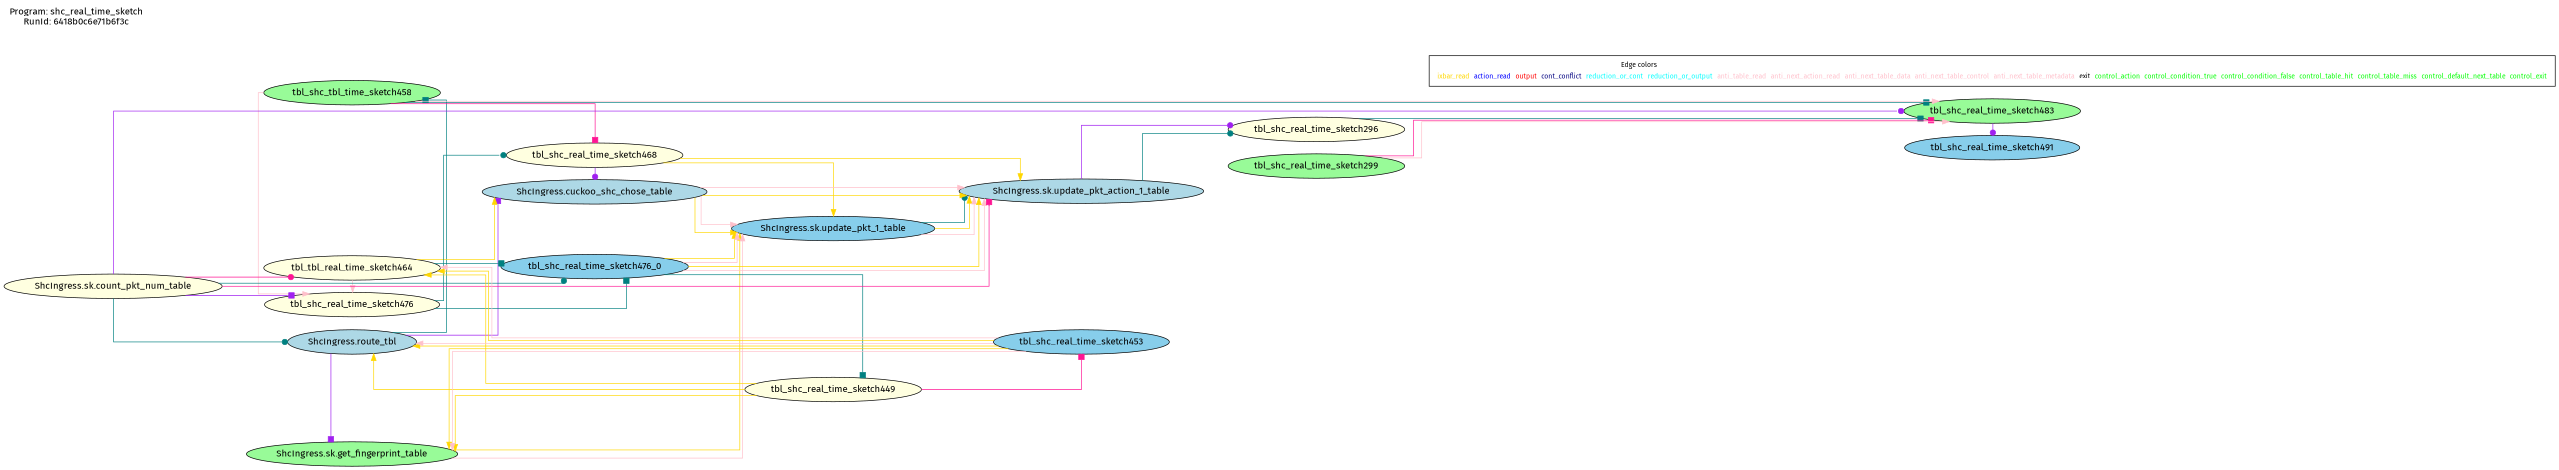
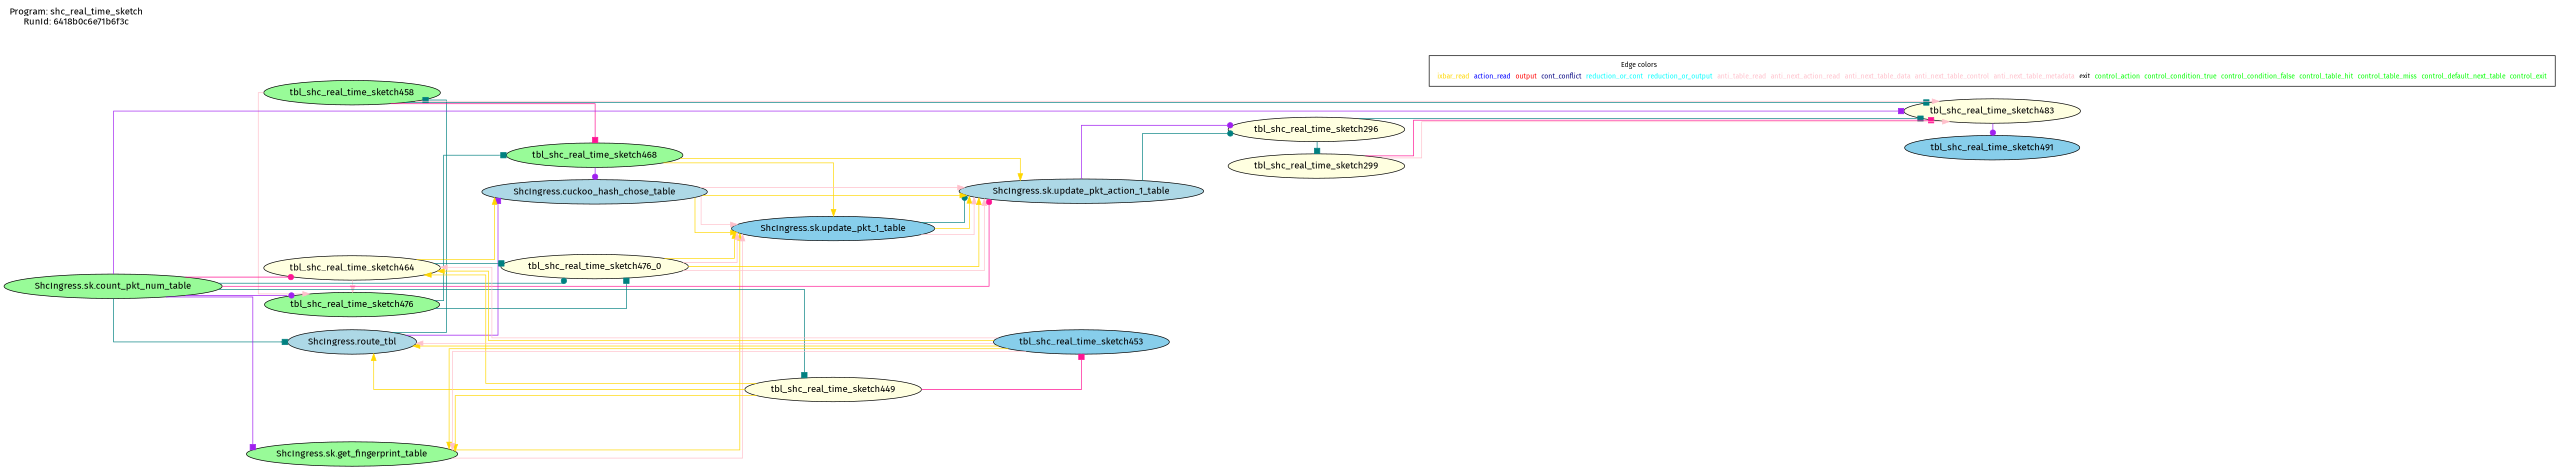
  digraph {
    fontname="Fira Sans"
    label="Program: shc_real_time_sketch\nRunId: 6418b0c6e71b6f3c\n"
    labeljust=l
    labelloc=t
    rankdir=LR
    splines=ortho
    node [fillcolor=lightyellow fontname="Fira Sans" style=filled]
    edge [color=gold fontname="Fira Sans"]
    "ShcIngress.route_tbl" [fillcolor=lightblue]
-   tbl_shc_real_time_sketch464 [label=tbl_tbl_real_time_sketch464]
+   tbl_shc_real_time_sketch464
    "ShcIngress.sk.get_fingerprint_table" [fillcolor=palegreen]
-   tbl_shc_real_time_sketch476
-   tbl_shc_real_time_sketch458 [fillcolor=palegreen label=tbl_shc_tbl_time_sketch458]
+   tbl_shc_real_time_sketch476 [fillcolor=palegreen]
+   tbl_shc_real_time_sketch458 [fillcolor=palegreen]
    "ShcIngress.sk.update_pkt_1_table" [fillcolor=skyblue]
    n7 [fillcolor=lightblue label="ShcIngress.sk.update_pkt_action_1_table"]
-   tbl_shc_real_time_sketch483 [fillcolor=palegreen]
+   tbl_shc_real_time_sketch483
    tbl_shc_real_time_sketch491 [fillcolor=skyblue]
-   tbl_shc_real_time_sketch468
-   "ShcIngress.cuckoo_hash_chose_table" [fillcolor=lightblue label="ShcIngress.cuckoo_shc_chose_table"]
-   tbl_shc_real_time_sketch476_0 [fillcolor=skyblue]
+   tbl_shc_real_time_sketch468 [fillcolor=palegreen]
+   "ShcIngress.cuckoo_hash_chose_table" [fillcolor=lightblue]
+   tbl_shc_real_time_sketch476_0
    tbl_shc_real_time_sketch296
-   tbl_shc_real_time_sketch299 [fillcolor=palegreen]
+   tbl_shc_real_time_sketch299
    n15 [fontsize=10 label=<<table border="0" cellborder="0"><tr><td colspan="8">Edge colors</td></tr><tr><td><font color="gold">ixbar_read</font></td><td><font color="blue">action_read</font></td><td><font color="red">output</font></td><td><font color="navy">cont_conflict</font></td><td><font color="cyan">reduction_or_cont</font></td><td><font color="cyan">reduction_or_output</font></td><td><font color="pink">anti_table_read</font></td><td><font color="pink">anti_next_action_read</font></td><td><font color="pink">anti_next_table_data</font></td><td><font color="pink">anti_next_table_control</font></td><td><font color="pink">anti_next_table_metadata</font></td><td><font color="black">exit</font></td><td><font color="green">control_action</font></td><td><font color="green">control_condition_true</font></td><td><font color="green">control_condition_false</font></td><td><font color="green">control_table_hit</font></td><td><font color="green">control_table_miss</font></td><td><font color="green">control_default_next_table</font></td><td><font color="green">control_exit</font></td></tr></table>> shape=record fillcolor="" style=""]
-   "ShcIngress.sk.count_pkt_num_table"
+   "ShcIngress.sk.count_pkt_num_table" [fillcolor=palegreen]
    tbl_shc_real_time_sketch449
    tbl_shc_real_time_sketch453 [fillcolor=skyblue]
    subgraph sub_1 {
      rank=same
      "ShcIngress.route_tbl"
      tbl_shc_real_time_sketch464
      "ShcIngress.sk.get_fingerprint_table"
      tbl_shc_real_time_sketch476
      tbl_shc_real_time_sketch458
    }
    subgraph sub_2 {
      rank=same
      "ShcIngress.sk.update_pkt_1_table"
    }
    subgraph sub_3 {
      rank=same
      n7
    }
    subgraph sub_4 {
      rank=same
      tbl_shc_real_time_sketch483
      tbl_shc_real_time_sketch491
    }
    subgraph sub_5 {
      rank=same
      tbl_shc_real_time_sketch468
      "ShcIngress.cuckoo_hash_chose_table"
      tbl_shc_real_time_sketch476_0
    }
    subgraph sub_6 {
      rank=same
      tbl_shc_real_time_sketch296
      tbl_shc_real_time_sketch299
    }
    subgraph sub_7 {
      rank=max
      subgraph cluster_8 {
        rank=max
        n15
      }
    }
    "ShcIngress.route_tbl" -> tbl_shc_real_time_sketch458 [arrowhead=box color=teal]
    "ShcIngress.route_tbl" -> "ShcIngress.cuckoo_hash_chose_table" [arrowhead=box color=purple]
    tbl_shc_real_time_sketch464 -> tbl_shc_real_time_sketch476 [color=pink]
    tbl_shc_real_time_sketch464 -> "ShcIngress.cuckoo_hash_chose_table"
    tbl_shc_real_time_sketch464 -> tbl_shc_real_time_sketch476_0 [arrowhead=box color=teal]
    "ShcIngress.sk.get_fingerprint_table" -> "ShcIngress.sk.update_pkt_1_table"
    "ShcIngress.sk.get_fingerprint_table" -> "ShcIngress.sk.update_pkt_1_table" [color=pink]
-   tbl_shc_real_time_sketch476 -> tbl_shc_real_time_sketch468 [arrowhead=dot color=teal]
+   tbl_shc_real_time_sketch476 -> tbl_shc_real_time_sketch468 [arrowhead=box color=teal]
    tbl_shc_real_time_sketch476 -> tbl_shc_real_time_sketch476_0 [arrowhead=box color=teal]
    tbl_shc_real_time_sketch458 -> tbl_shc_real_time_sketch476 [color=pink]
    tbl_shc_real_time_sketch458 -> tbl_shc_real_time_sketch483 [arrowhead=box color=teal]
    tbl_shc_real_time_sketch458 -> tbl_shc_real_time_sketch483 [color=pink]
    tbl_shc_real_time_sketch458 -> tbl_shc_real_time_sketch468 [arrowhead=box color=deeppink]
    "ShcIngress.sk.update_pkt_1_table" -> n7 [arrowhead=dot color=teal]
    "ShcIngress.sk.update_pkt_1_table" -> n7
    "ShcIngress.sk.update_pkt_1_table" -> n7 [color=pink]
    n7 -> tbl_shc_real_time_sketch296 [arrowhead=dot color=purple]
    n7 -> tbl_shc_real_time_sketch296 [arrowhead=dot color=teal]
    tbl_shc_real_time_sketch483 -> tbl_shc_real_time_sketch491 [arrowhead=dot color=purple]
    tbl_shc_real_time_sketch468 -> "ShcIngress.sk.update_pkt_1_table"
    tbl_shc_real_time_sketch468 -> n7
    tbl_shc_real_time_sketch468 -> "ShcIngress.cuckoo_hash_chose_table" [arrowhead=dot color=purple]
    "ShcIngress.cuckoo_hash_chose_table" -> "ShcIngress.sk.update_pkt_1_table"
    "ShcIngress.cuckoo_hash_chose_table" -> "ShcIngress.sk.update_pkt_1_table" [color=pink]
    "ShcIngress.cuckoo_hash_chose_table" -> n7
    "ShcIngress.cuckoo_hash_chose_table" -> n7 [color=pink]
    tbl_shc_real_time_sketch476_0 -> "ShcIngress.sk.update_pkt_1_table"
    tbl_shc_real_time_sketch476_0 -> "ShcIngress.sk.update_pkt_1_table" [color=pink]
    tbl_shc_real_time_sketch476_0 -> n7
    tbl_shc_real_time_sketch476_0 -> n7 [color=pink]
    tbl_shc_real_time_sketch296 -> tbl_shc_real_time_sketch483 [arrowhead=box color=teal]
+   tbl_shc_real_time_sketch296 -> tbl_shc_real_time_sketch299 [arrowhead=box color=teal]
    tbl_shc_real_time_sketch299 -> tbl_shc_real_time_sketch483 [arrowhead=box color=deeppink]
    tbl_shc_real_time_sketch299 -> tbl_shc_real_time_sketch483 [color=pink]
-   "ShcIngress.sk.count_pkt_num_table" -> "ShcIngress.route_tbl" [arrowhead=dot color=teal]
+   "ShcIngress.sk.count_pkt_num_table" -> "ShcIngress.route_tbl" [arrowhead=box color=teal]
    "ShcIngress.sk.count_pkt_num_table" -> tbl_shc_real_time_sketch464 [arrowhead=dot color=deeppink]
-   "ShcIngress.route_tbl" -> "ShcIngress.sk.get_fingerprint_table" [arrowhead=box color=purple]
-   "ShcIngress.sk.count_pkt_num_table" -> tbl_shc_real_time_sketch476 [arrowhead=box color=purple]
-   "ShcIngress.sk.count_pkt_num_table" -> n7 [arrowhead=box color=deeppink]
-   "ShcIngress.sk.count_pkt_num_table" -> tbl_shc_real_time_sketch483 [arrowhead=dot color=purple]
+   "ShcIngress.sk.count_pkt_num_table" -> "ShcIngress.sk.get_fingerprint_table" [arrowhead=box color=purple]
+   "ShcIngress.sk.count_pkt_num_table" -> tbl_shc_real_time_sketch476 [arrowhead=dot color=purple]
+   "ShcIngress.sk.count_pkt_num_table" -> n7 [arrowhead=dot color=deeppink]
+   "ShcIngress.sk.count_pkt_num_table" -> tbl_shc_real_time_sketch483 [arrowhead=box color=purple]
    "ShcIngress.sk.count_pkt_num_table" -> tbl_shc_real_time_sketch476_0 [arrowhead=dot color=teal]
-   tbl_shc_real_time_sketch476_0 -> tbl_shc_real_time_sketch449 [arrowhead=box color=teal]
+   "ShcIngress.sk.count_pkt_num_table" -> tbl_shc_real_time_sketch449 [arrowhead=box color=teal]
    tbl_shc_real_time_sketch449 -> "ShcIngress.route_tbl"
    tbl_shc_real_time_sketch449 -> tbl_shc_real_time_sketch464
    tbl_shc_real_time_sketch449 -> "ShcIngress.sk.get_fingerprint_table"
    tbl_shc_real_time_sketch449 -> tbl_shc_real_time_sketch453 [arrowhead=box color=deeppink]
    tbl_shc_real_time_sketch453 -> "ShcIngress.route_tbl"
    tbl_shc_real_time_sketch453 -> "ShcIngress.route_tbl" [color=pink]
    tbl_shc_real_time_sketch453 -> tbl_shc_real_time_sketch464
    tbl_shc_real_time_sketch453 -> tbl_shc_real_time_sketch464 [color=pink]
    tbl_shc_real_time_sketch453 -> "ShcIngress.sk.get_fingerprint_table"
    tbl_shc_real_time_sketch453 -> "ShcIngress.sk.get_fingerprint_table" [color=pink]
  }
